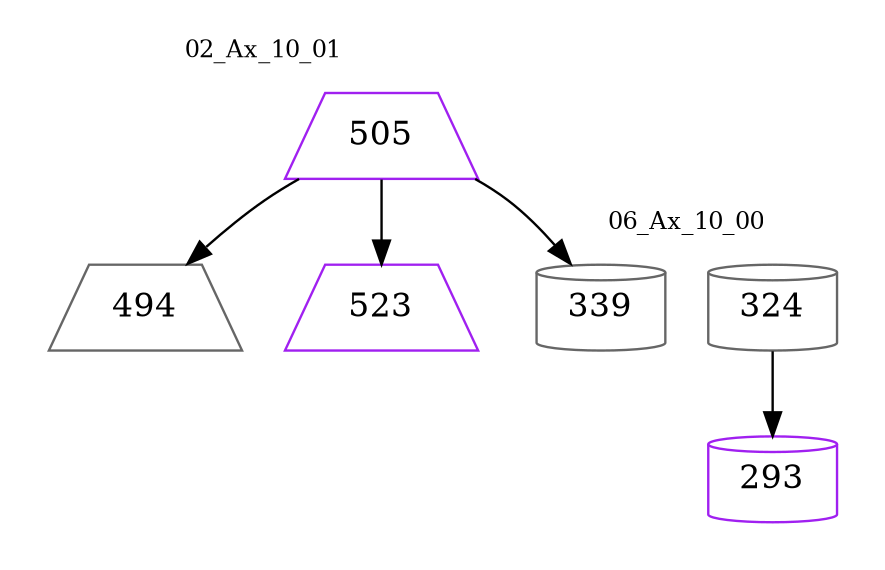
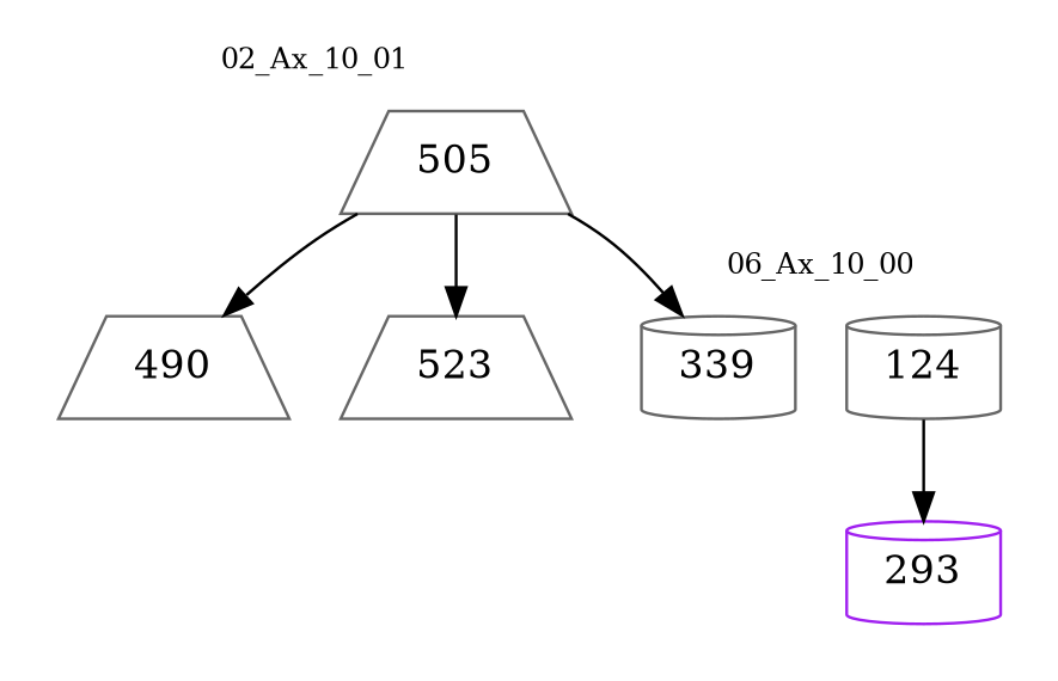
  digraph {
    node [color=gray40 shape=trapezium]
    edge [color=black]
-   n1 [color=purple label=505]
-   n2 [label=494]
-   n3 [color=purple label=523]
-   n4 [label=324 shape=cylinder]
+   n1 [label=505]
+   n2 [label=490]
+   n3 [label=523]
+   n4 [label=124 shape=cylinder]
    n5 [color=purple label=293 shape=cylinder]
    n6 [label=339 shape=cylinder]
    subgraph cluster_1 {
      color=white
      fontsize=10
      label="02_Ax_10_01"
      n1
      n2
      n3
    }
    subgraph cluster_2 {
      color=white
      fontsize=10
      label="06_Ax_10_00"
      n4
      n5
      n6
    }
    n1 -> n2
    n1 -> n3
    n1 -> n6
    n4 -> n5
  }
